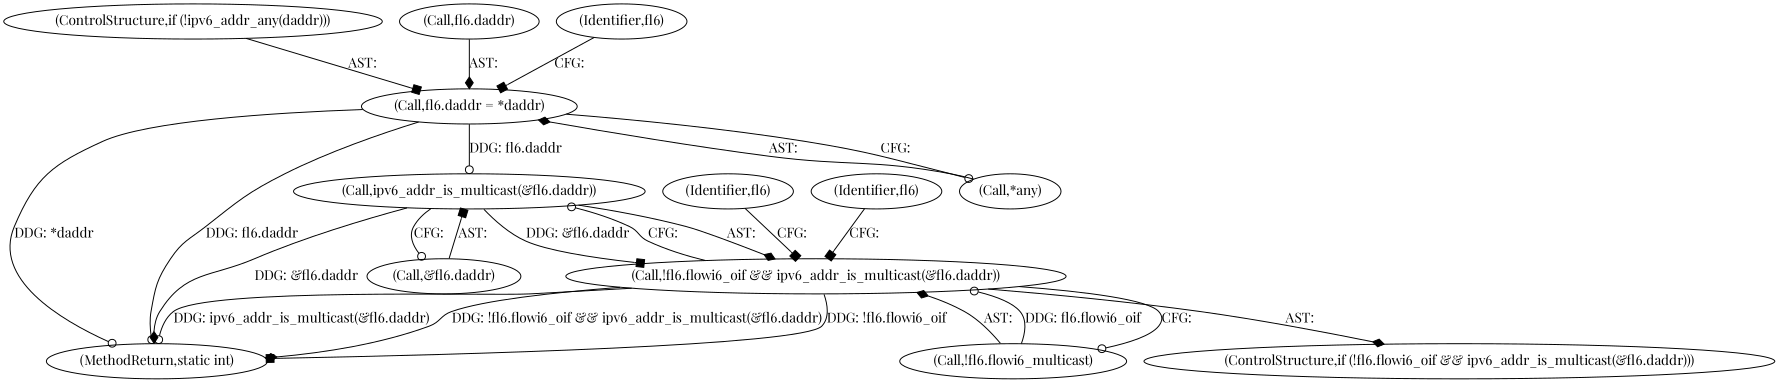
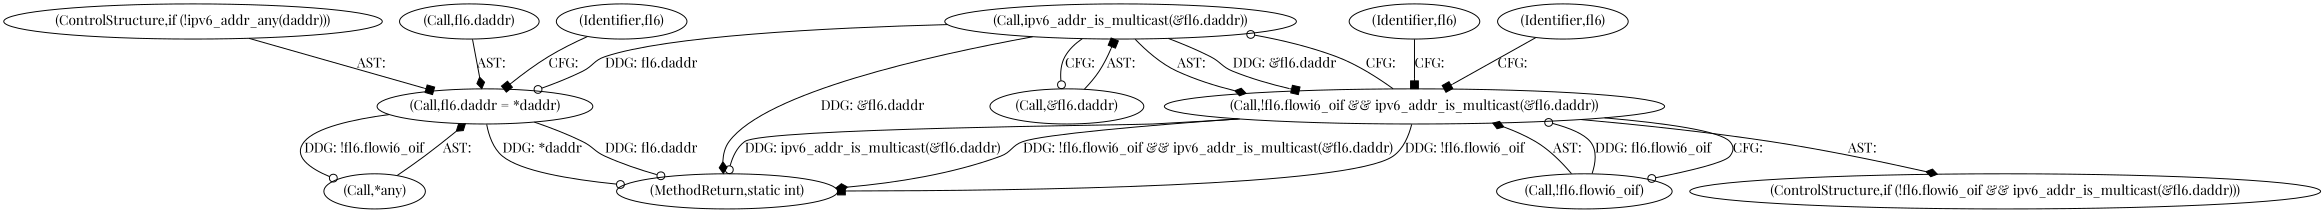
  digraph {
    fontname="Playfair Display"
    node [fontname="Playfair Display"]
    edge [arrowhead=odot fontname="Playfair Display"]
    n1 [label="(Call,fl6.daddr = *daddr)"]
    n2 [label="(Call,ipv6_addr_is_multicast(&fl6.daddr))"]
    n3 [label="(MethodReturn,static int)"]
    n4 [label="(Call,*any)"]
    n5 [label="(Call,!fl6.flowi6_oif && ipv6_addr_is_multicast(&fl6.daddr))"]
    n6 [label="(Call,&fl6.daddr)"]
    n7 [label="(ControlStructure,if (!ipv6_addr_any(daddr)))"]
    n8 [label="(ControlStructure,if (!fl6.flowi6_oif && ipv6_addr_is_multicast(&fl6.daddr)))"]
-   n9 [label="(Call,!fl6.flowi6_multicast)"]
+   n9 [label="(Call,!fl6.flowi6_oif)"]
    n10 [label="(Identifier,fl6)"]
    n11 [label="(Identifier,fl6)"]
    n12 [label="(Call,fl6.daddr)"]
    n13 [label="(Identifier,fl6)"]
-   n1 -> n2 [label="DDG: fl6.daddr"]
+   n2 -> n1 [label="DDG: fl6.daddr"]
    n1 -> n3 [label="DDG: *daddr"]
    n1 -> n3 [label="DDG: fl6.daddr"]
-   n1 -> n4 [label="CFG: "]
+   n1 -> n4 [label="DDG: !fl6.flowi6_oif"]
    n2 -> n3 [arrowhead=diamond label="DDG: &fl6.daddr"]
    n2 -> n5 [arrowhead=diamond label="AST: "]
    n2 -> n5 [arrowhead=box label="DDG: &fl6.daddr"]
    n2 -> n6 [label="CFG: "]
    n4 -> n1 [arrowhead=diamond label="AST: "]
    n5 -> n2 [label="CFG: "]
    n5 -> n3 [label="DDG: ipv6_addr_is_multicast(&fl6.daddr)"]
    n5 -> n3 [arrowhead=diamond label="DDG: !fl6.flowi6_oif && ipv6_addr_is_multicast(&fl6.daddr)"]
    n5 -> n3 [arrowhead=box label="DDG: !fl6.flowi6_oif"]
    n5 -> n8 [arrowhead=diamond label="AST: "]
    n5 -> n9 [label="CFG: "]
    n6 -> n2 [arrowhead=box label="AST: "]
    n7 -> n1 [arrowhead=box label="AST: "]
    n9 -> n5 [arrowhead=diamond label="AST: "]
    n9 -> n5 [label="DDG: fl6.flowi6_oif"]
    n10 -> n5 [arrowhead=box label="CFG: "]
    n11 -> n5 [arrowhead=box label="CFG: "]
    n12 -> n1 [arrowhead=diamond label="AST: "]
    n13 -> n1 [arrowhead=box label="CFG: "]
  }
